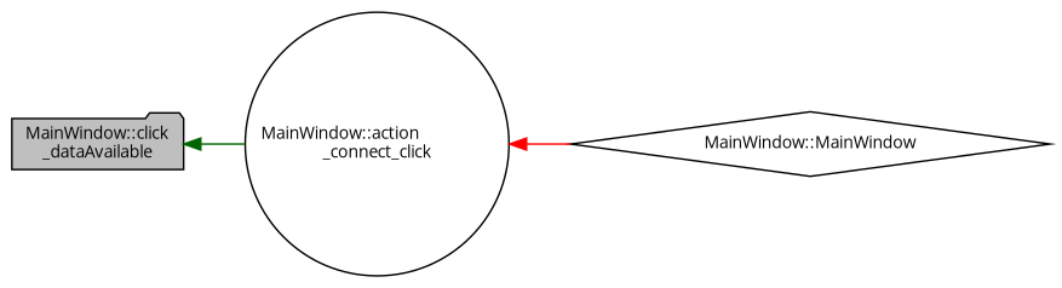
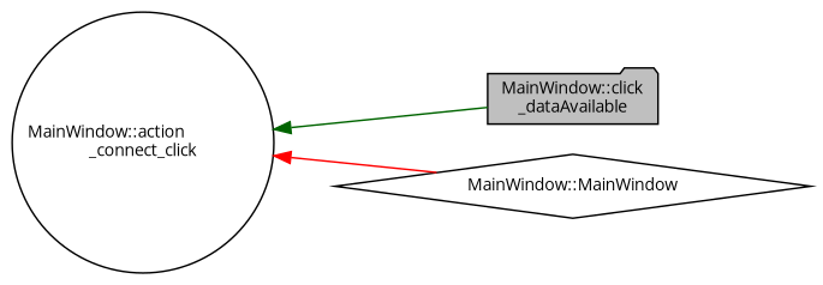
  digraph {
    fontname="Open Sans"
    rankdir=LR
    node [color=black fillcolor=white fontname="Open Sans" fontsize=10 style=filled]
    edge [dir=back fontname="Open Sans" fontsize=10 labelfontname=Helvetica labelfontsize=10 style=solid]
    n1 [fillcolor=grey75 fontcolor=black height=0.2 label="MainWindow::click\l_dataAvailable" shape=folder width=0.4]
    n2 [height=0.2 label="MainWindow::action\l_connect_click" shape=circle width=0.4]
    n3 [height=0.2 label="MainWindow::MainWindow" shape=diamond width=0.4]
-   n1 -> n2 [color=darkgreen]
+   n2 -> n1 [color=darkgreen]
    n2 -> n3 [color=red]
  }
